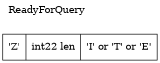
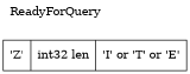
  graph {
    label=ReadyForQuery
    labeljust=l
    labelloc=t
-   n1 [label="'Z'|int22 len|'I' or 'T' or 'E'" shape=record]
+   n1 [label="'Z'|int32 len|'I' or 'T' or 'E'" shape=record]
  }
